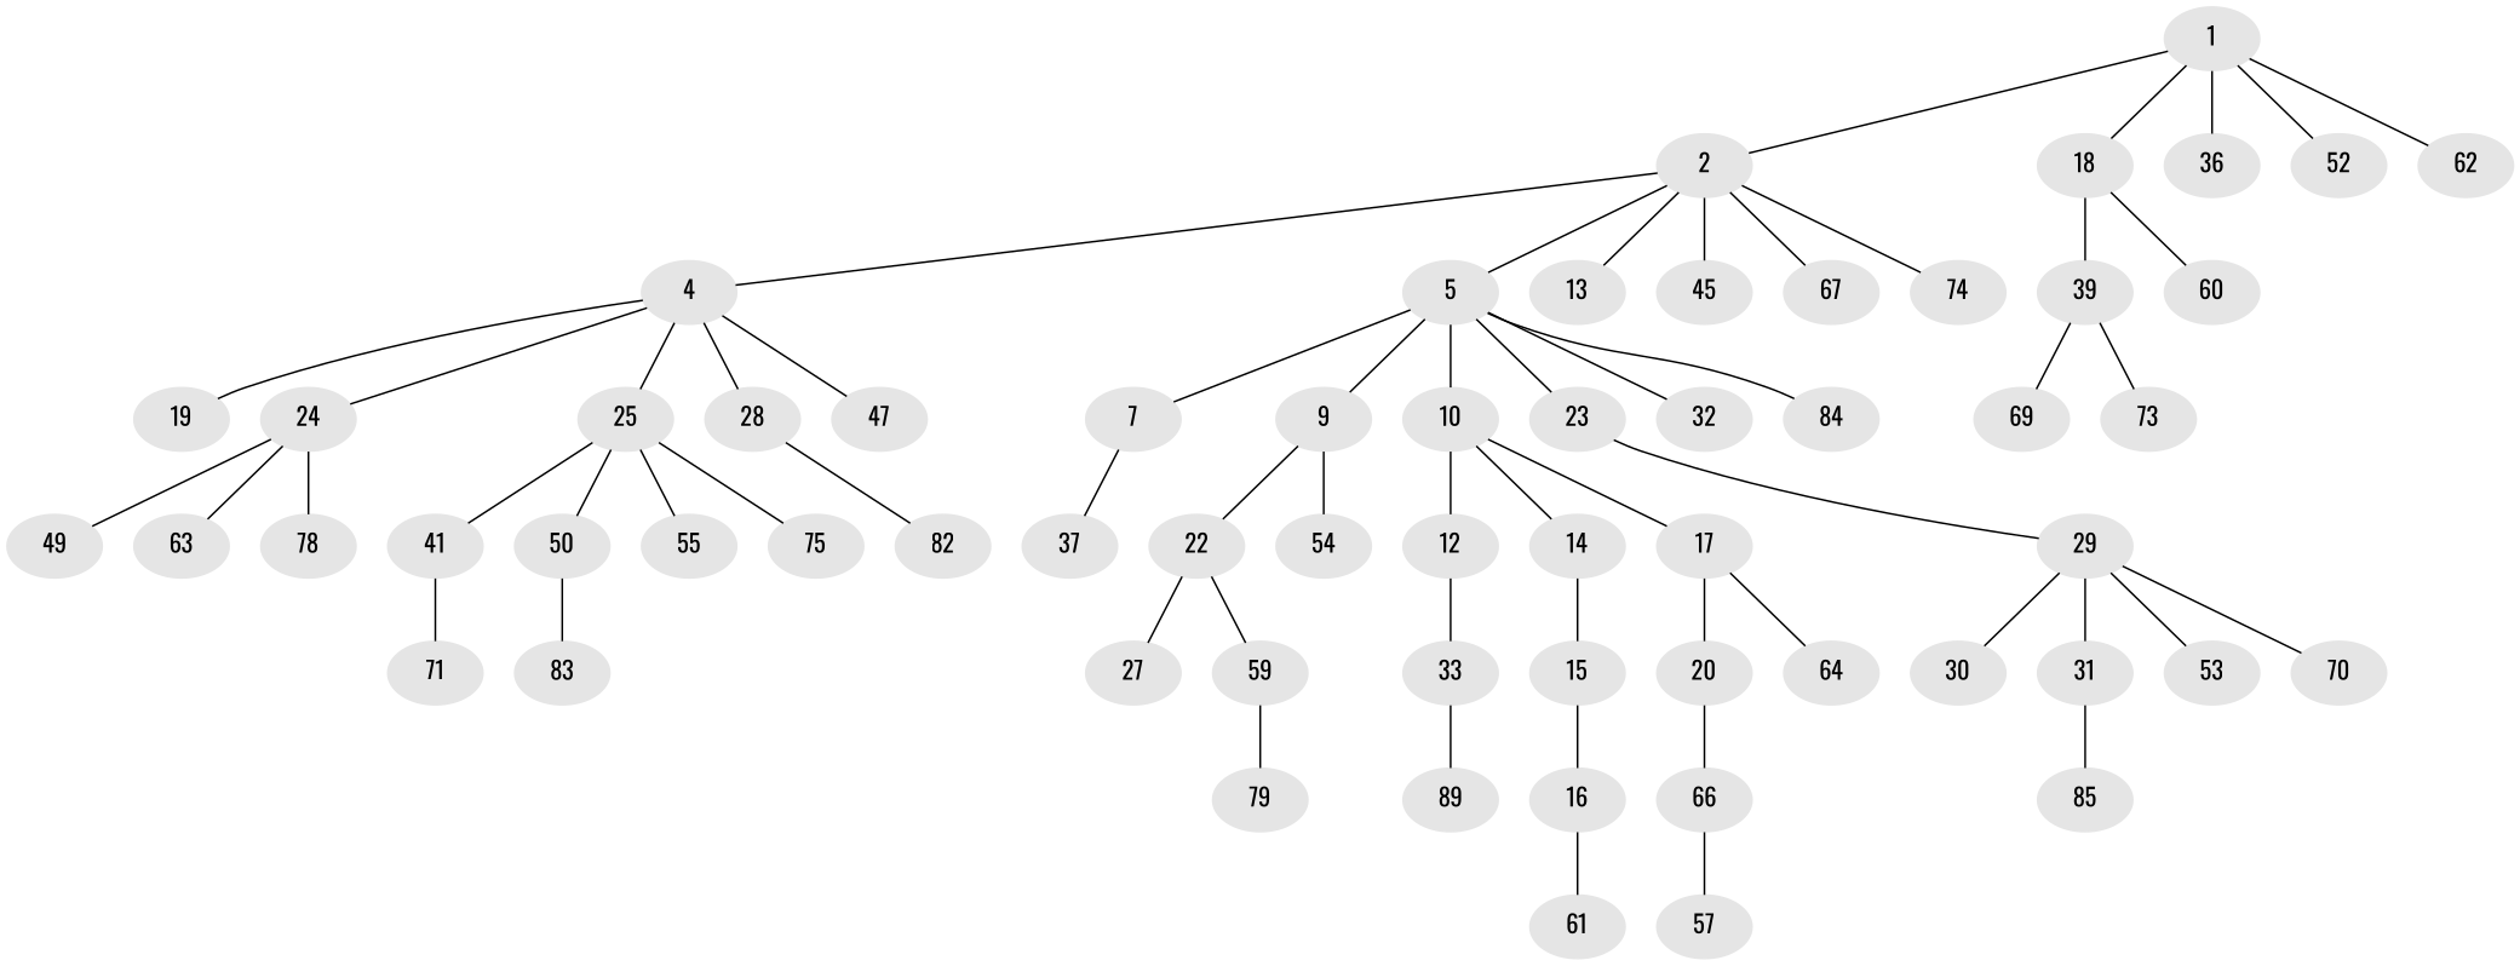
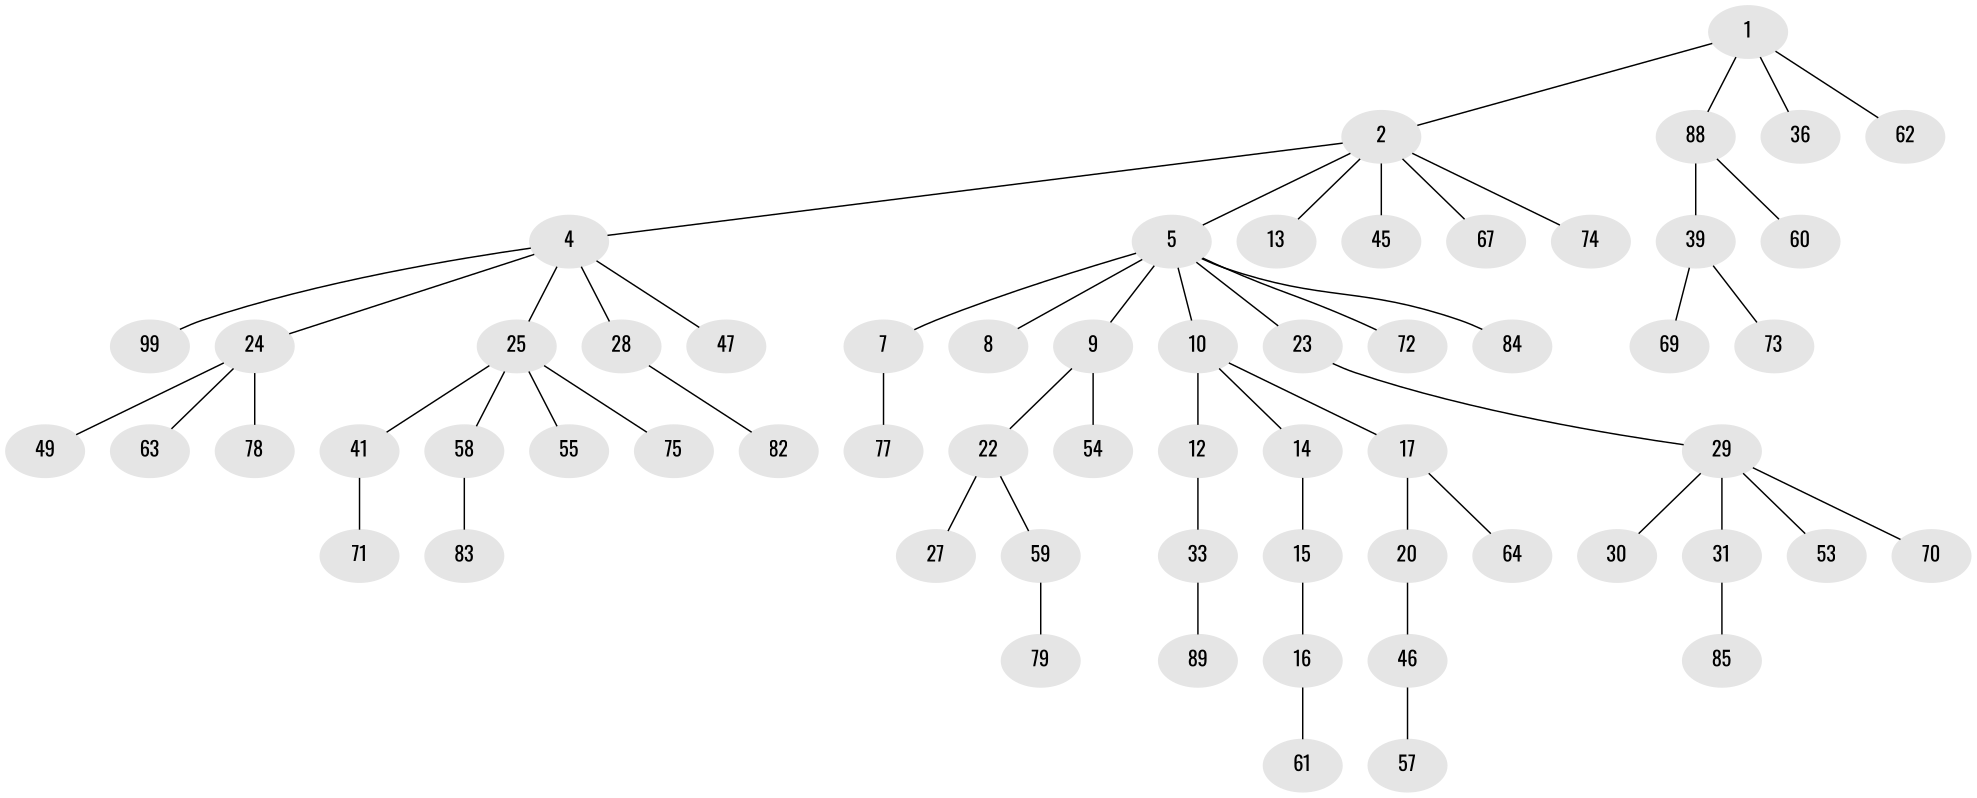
  graph {
    fontname=Oswald
    node [color=gray90 fontname=Oswald style=filled]
    edge [fontname=Oswald]
    1 [super="+38"]
    2 [super="+3"]
-   18 [super="+34"]
+   18 [super="+34" label=88]
    36 [super="+76"]
-   52
    62
    4 [super="+11"]
    5 [super="+6"]
    13 [super="+58"]
    45
    67
    74
    39 [super="+87"]
    60
-   19
+   19 [label=99]
    24 [super="+26"]
    25 [super="+56"]
    28 [super="+81"]
    47
    7 [super="+86"]
+   8
    9 [super="+21"]
    10 [super="+68"]
    23
-   32 [super="+43"]
+   32 [super="+43" label=72]
    84
    49
    63
    78
    41 [super="+44"]
-   50 [super="+51"]
+   50 [super="+51" label=58]
    55
    75 [super="+80"]
    82 [super="+92"]
-   37
+   37 [label=77]
    22 [super="+40"]
    54 [super="+66"]
    12
    14
    17 [super="+48"]
    29 [super="+35"]
    27
    59 [super="+77"]
    33 [super="+65"]
    15 [super="+90"]
    20 [super="+42"]
    64
    89
    16
    61
-   46 [label=66]
+   46
    69
    73
    57 [super="+91"]
    79
    30
    31
    53
    70 [super="+72"]
    71
    83 [super="+94"]
    85
    1 -- 2
    1 -- 18
    1 -- 36
-   1 -- 52
    1 -- 62
    2 -- 4
    2 -- 5
    2 -- 13
    2 -- 45
    2 -- 67
    2 -- 74
    18 -- 39
    18 -- 60
    4 -- 19
    4 -- 24
    4 -- 25
    4 -- 28
    4 -- 47
    5 -- 7
+   5 -- 8
    5 -- 9
    5 -- 10
    5 -- 23
    5 -- 32
    5 -- 84
    39 -- 69
    39 -- 73
    24 -- 49
    24 -- 63
    24 -- 78
    25 -- 41
    25 -- 50
    25 -- 55
    25 -- 75
    28 -- 82
    7 -- 37
    9 -- 22
    9 -- 54
    10 -- 12
    10 -- 14
    10 -- 17
    23 -- 29
    41 -- 71
    50 -- 83
    22 -- 27
    22 -- 59
    12 -- 33
    14 -- 15
    17 -- 20
    17 -- 64
    29 -- 30
    29 -- 31
    29 -- 53
    29 -- 70
    59 -- 79
    33 -- 89
    15 -- 16
    20 -- 46
    16 -- 61
    46 -- 57
    31 -- 85
  }
